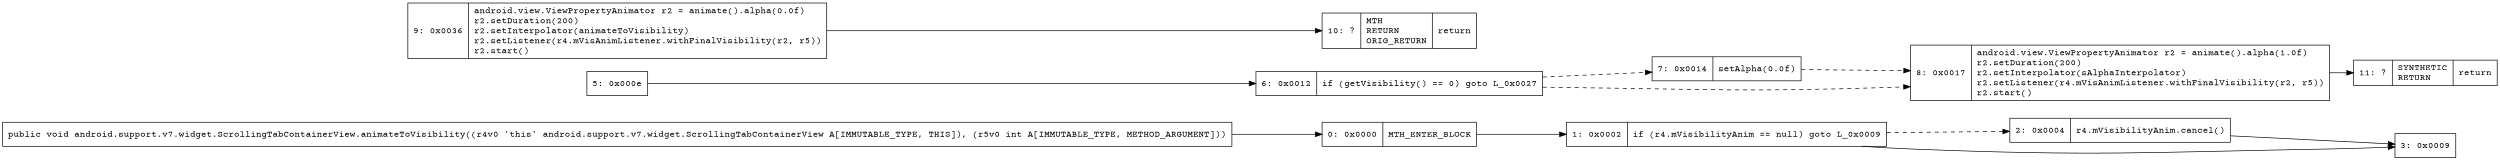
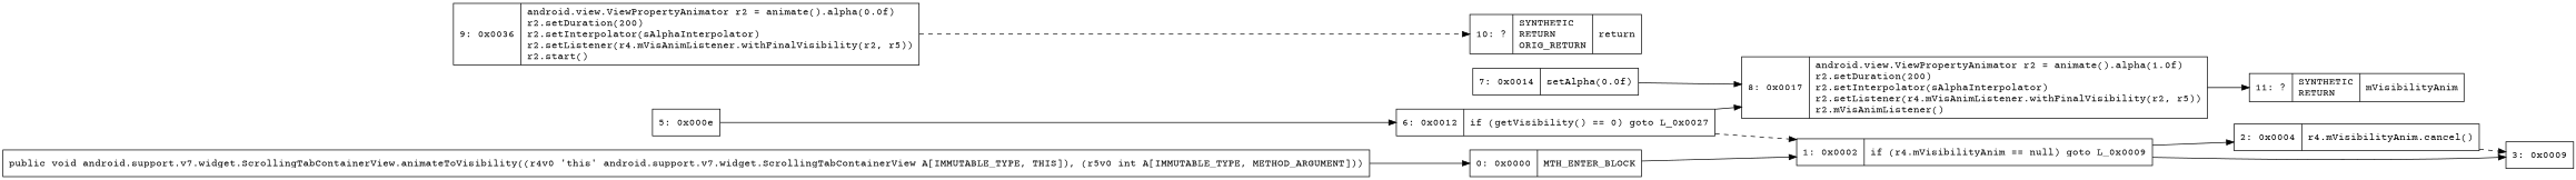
  digraph {
    fontname="Courier Prime"
    rankdir=LR
    node [fontname="Courier Prime" shape=record]
    edge [fontname="Courier Prime"]
    n1 [label="{0\:\ 0x0000|MTH_ENTER_BLOCK\l}"]
    n2 [label="{1\:\ 0x0002|if (r4.mVisibilityAnim == null) goto L_0x0009\l}"]
    n3 [label="{2\:\ 0x0004|r4.mVisibilityAnim.cancel()\l}"]
    n4 [label="{3\:\ 0x0009}"]
    n5 [label="{5\:\ 0x000e}"]
    n6 [label="{6\:\ 0x0012|if (getVisibility() == 0) goto L_0x0027\l}"]
-   n7 [label="{9\:\ 0x0036|android.view.ViewPropertyAnimator r2 = animate().alpha(0.0f)\lr2.setDuration(200)\lr2.setInterpolator(animateToVisibility)\lr2.setListener(r4.mVisAnimListener.withFinalVisibility(r2, r5))\lr2.start()\l}"]
-   n8 [label="{10\:\ ?|MTH\lRETURN\lORIG_RETURN\l|return\l}"]
+   n7 [label="{9\:\ 0x0036|android.view.ViewPropertyAnimator r2 = animate().alpha(0.0f)\lr2.setDuration(200)\lr2.setInterpolator(sAlphaInterpolator)\lr2.setListener(r4.mVisAnimListener.withFinalVisibility(r2, r5))\lr2.start()\l}"]
+   n8 [label="{10\:\ ?|SYNTHETIC\lRETURN\lORIG_RETURN\l|return\l}"]
    n9 [label="{7\:\ 0x0014|setAlpha(0.0f)\l}"]
-   n10 [label="{8\:\ 0x0017|android.view.ViewPropertyAnimator r2 = animate().alpha(1.0f)\lr2.setDuration(200)\lr2.setInterpolator(sAlphaInterpolator)\lr2.setListener(r4.mVisAnimListener.withFinalVisibility(r2, r5))\lr2.start()\l}"]
-   n11 [label="{11\:\ ?|SYNTHETIC\lRETURN\l|return\l}"]
+   n10 [label="{8\:\ 0x0017|android.view.ViewPropertyAnimator r2 = animate().alpha(1.0f)\lr2.setDuration(200)\lr2.setInterpolator(sAlphaInterpolator)\lr2.setListener(r4.mVisAnimListener.withFinalVisibility(r2, r5))\lr2.mVisAnimListener()\l}"]
+   n11 [label="{11\:\ ?|SYNTHETIC\lRETURN\l|mVisibilityAnim\l}"]
    n12 [label="{public void android.support.v7.widget.ScrollingTabContainerView.animateToVisibility((r4v0 'this' android.support.v7.widget.ScrollingTabContainerView A[IMMUTABLE_TYPE, THIS]), (r5v0 int A[IMMUTABLE_TYPE, METHOD_ARGUMENT])) }"]
    n1 -> n2
-   n2 -> n3 [style=dashed]
+   n2 -> n3 [style=solid]
    n2 -> n4
-   n3 -> n4
+   n3 -> n4 [style=dashed]
    n5 -> n6
-   n6 -> n9 [style=dashed]
-   n6 -> n10 [style=dashed]
-   n7 -> n8
-   n9 -> n10 [style=dashed]
+   n6 -> n2 [style=dashed]
+   n6 -> n10
+   n7 -> n8 [style=dashed]
+   n9 -> n10
    n10 -> n11
    n12 -> n1
  }
